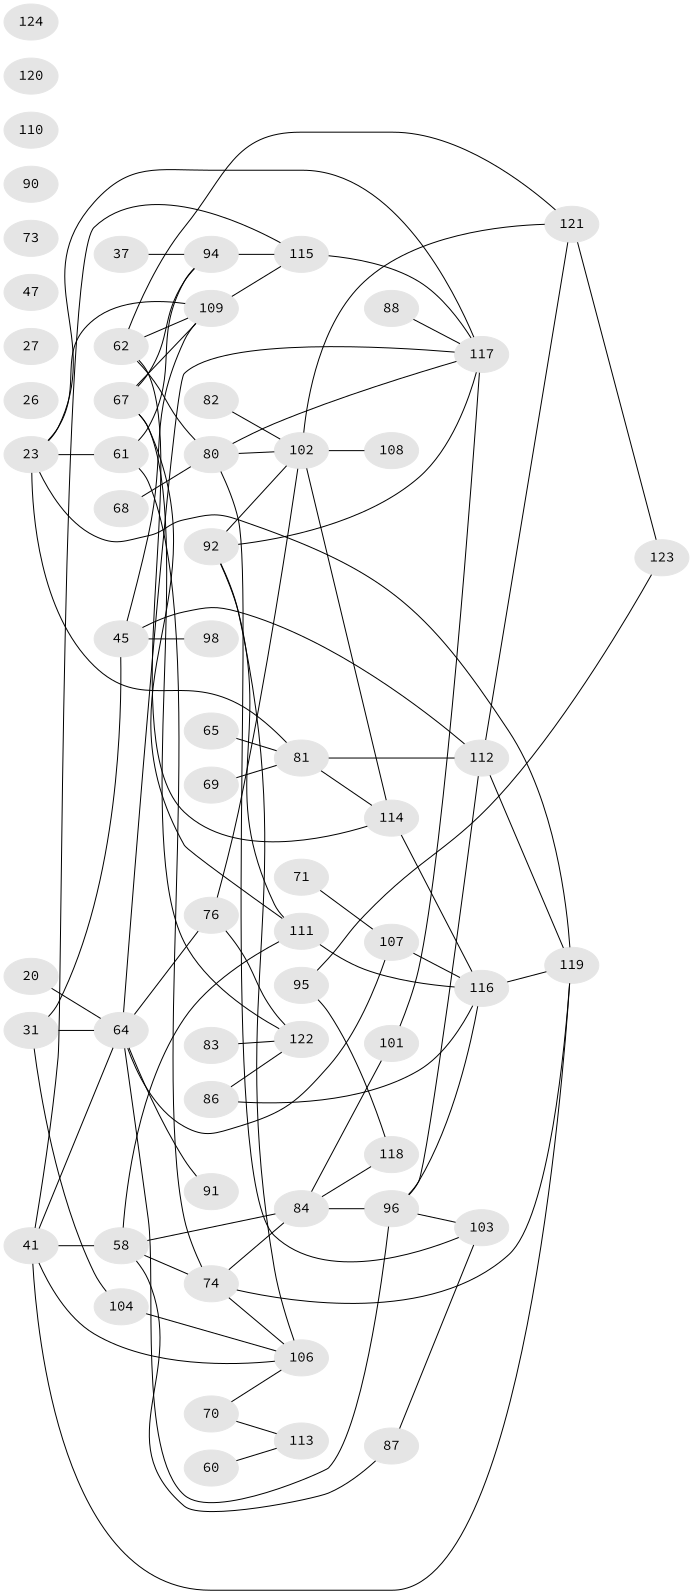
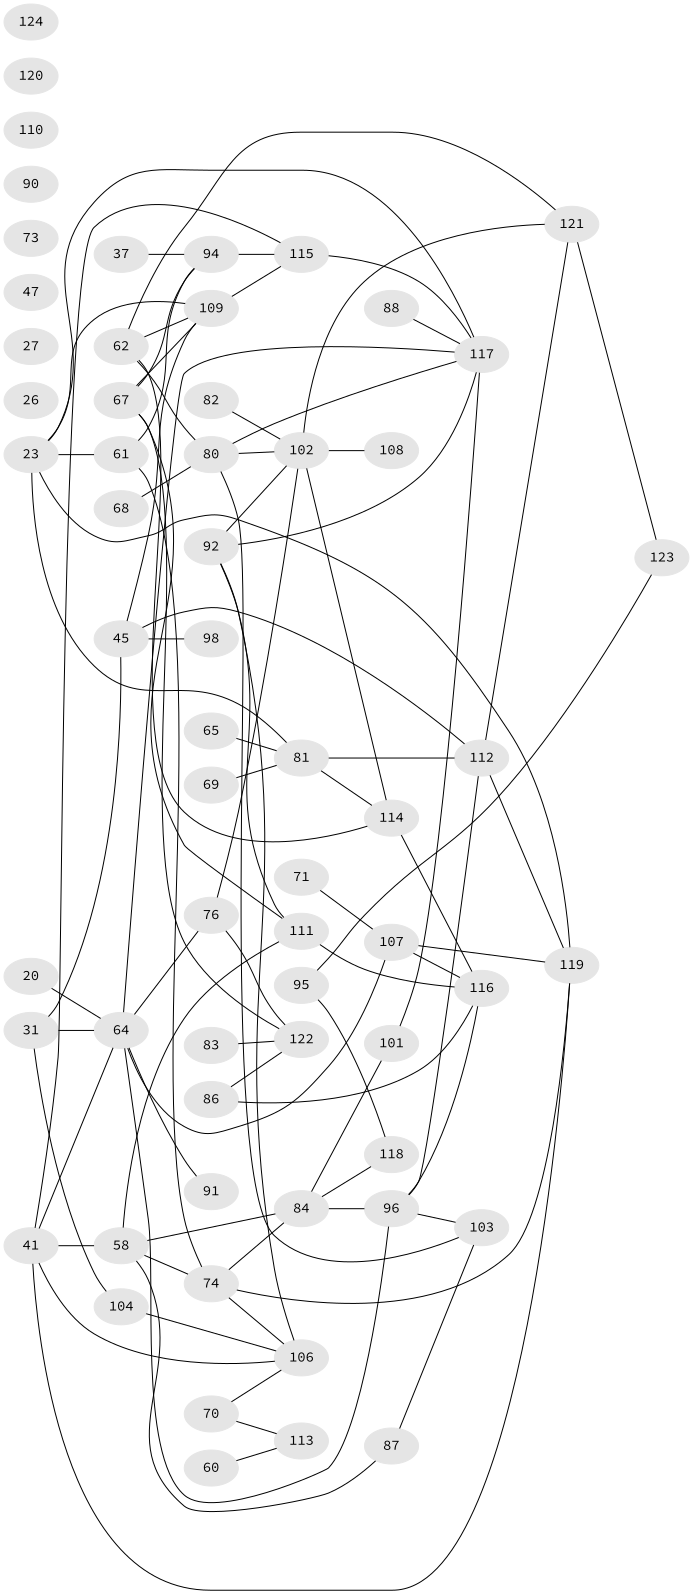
  graph {
    fontname="Source Code Pro"
    rankdir=LR
    node [color=gray90 fontname="Source Code Pro" style=filled]
    edge [fontname="Source Code Pro"]
    64 [super="+63+59"]
    117 [super="+28+57+105"]
    76 [super="+21"]
    91
    96 [super="+35+38+49+46+56"]
    107 [super="+5"]
    20
    61 [super="+19"]
    94
    74 [super="+8"]
    23
    81 [super="+34"]
    109 [super="+16+78"]
    119 [super="+9"]
    112 [super="+75"]
    114
    115 [super="+52"]
    26
    27
    31 [super="+2"]
    45
    104 [super="+99"]
    98
    106 [super="+100"]
    37 [super="+14"]
    41 [super="+24+33"]
    58 [super="+50"]
    84 [super="+22+53"]
    87
    111
    121 [super="+77"]
    47
    101 [super="+79"]
    118
    103 [super="+85"]
    116 [super="+15"]
    60
    113
    62 [super="+1"]
    80 [super="+39+51+72"]
    102 [super="+13+17+89+30+97"]
    123
    122 [super="+12+93"]
    65
    67 [super="+40"]
    68
    69
    70
    71
    73
    108
    82
    83
    86
    88
    90
    92 [super="+36+54"]
    95
    110
    120
    124
    64 -- 117 [weight=2]
    64 -- 76
    64 -- 91
    64 -- 96
    64 -- 107
    76 -- 102
    76 -- 122
    96 -- 112
    96 -- 103 [weight=2]
    96 -- 116
-   116 -- 119
+   107 -- 119
    107 -- 116
    20 -- 64
    61 -- 94
    61 -- 74
    94 -- 115
    74 -- 119
    74 -- 106
    74 -- 84
    23 -- 117
    23 -- 61 [weight=2]
    23 -- 81
    23 -- 109
    23 -- 119
    81 -- 112
    81 -- 114
    109 -- 115
    112 -- 119
    112 -- 121
    114 -- 116
    115 -- 117
    31 -- 64
    31 -- 45 [weight=2]
    31 -- 104
    45 -- 109
    45 -- 112
    45 -- 98
    104 -- 106
    37 -- 94
    41 -- 64
    41 -- 119
    41 -- 115 [weight=2]
    41 -- 106 [weight=2]
    41 -- 58
    58 -- 74
    58 -- 84
    58 -- 87
    58 -- 111
    84 -- 96
    84 -- 101
    84 -- 118
    87 -- 103
    111 -- 116
    121 -- 123
    101 -- 117
    60 -- 113
    62 -- 109
    62 -- 114 [weight=2]
    62 -- 121 [weight=2]
    62 -- 80
    80 -- 117
    80 -- 103
    80 -- 102
    102 -- 114 [weight=2]
    102 -- 121
    102 -- 108
    65 -- 81
    67 -- 94
    67 -- 109
    67 -- 111
    67 -- 122 [weight=2]
    68 -- 80
    69 -- 81
    70 -- 106
    70 -- 113
    71 -- 107
    82 -- 102
    83 -- 122
    86 -- 116
    86 -- 122
    88 -- 117
    92 -- 117
    92 -- 106
    92 -- 111
    92 -- 102
    95 -- 118
    95 -- 123
  }
